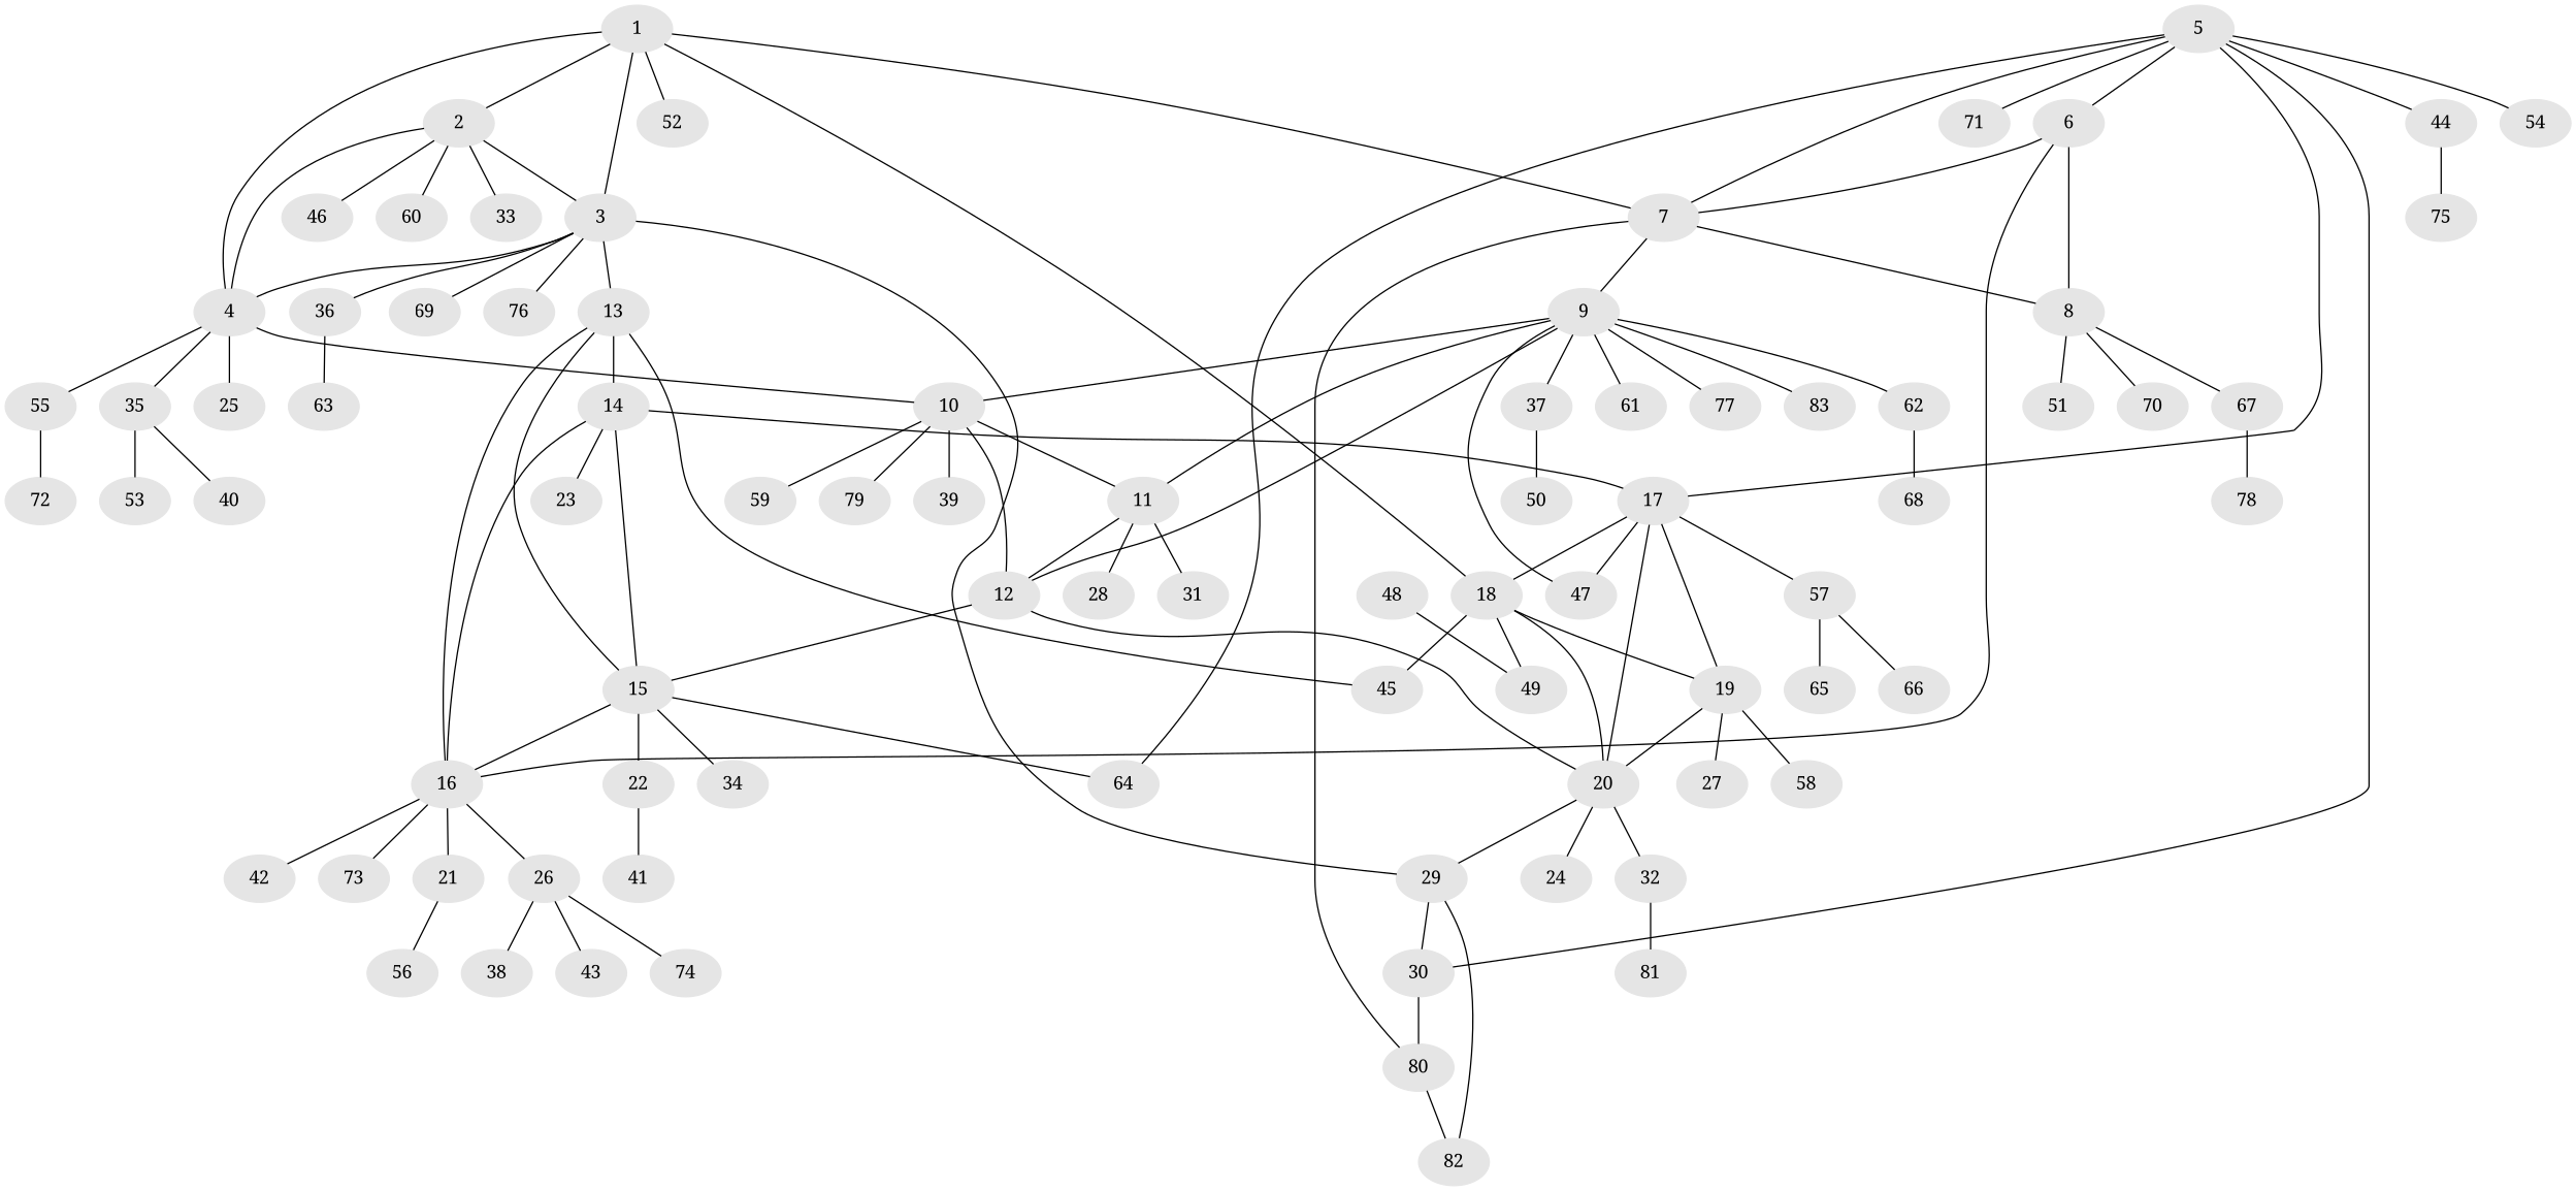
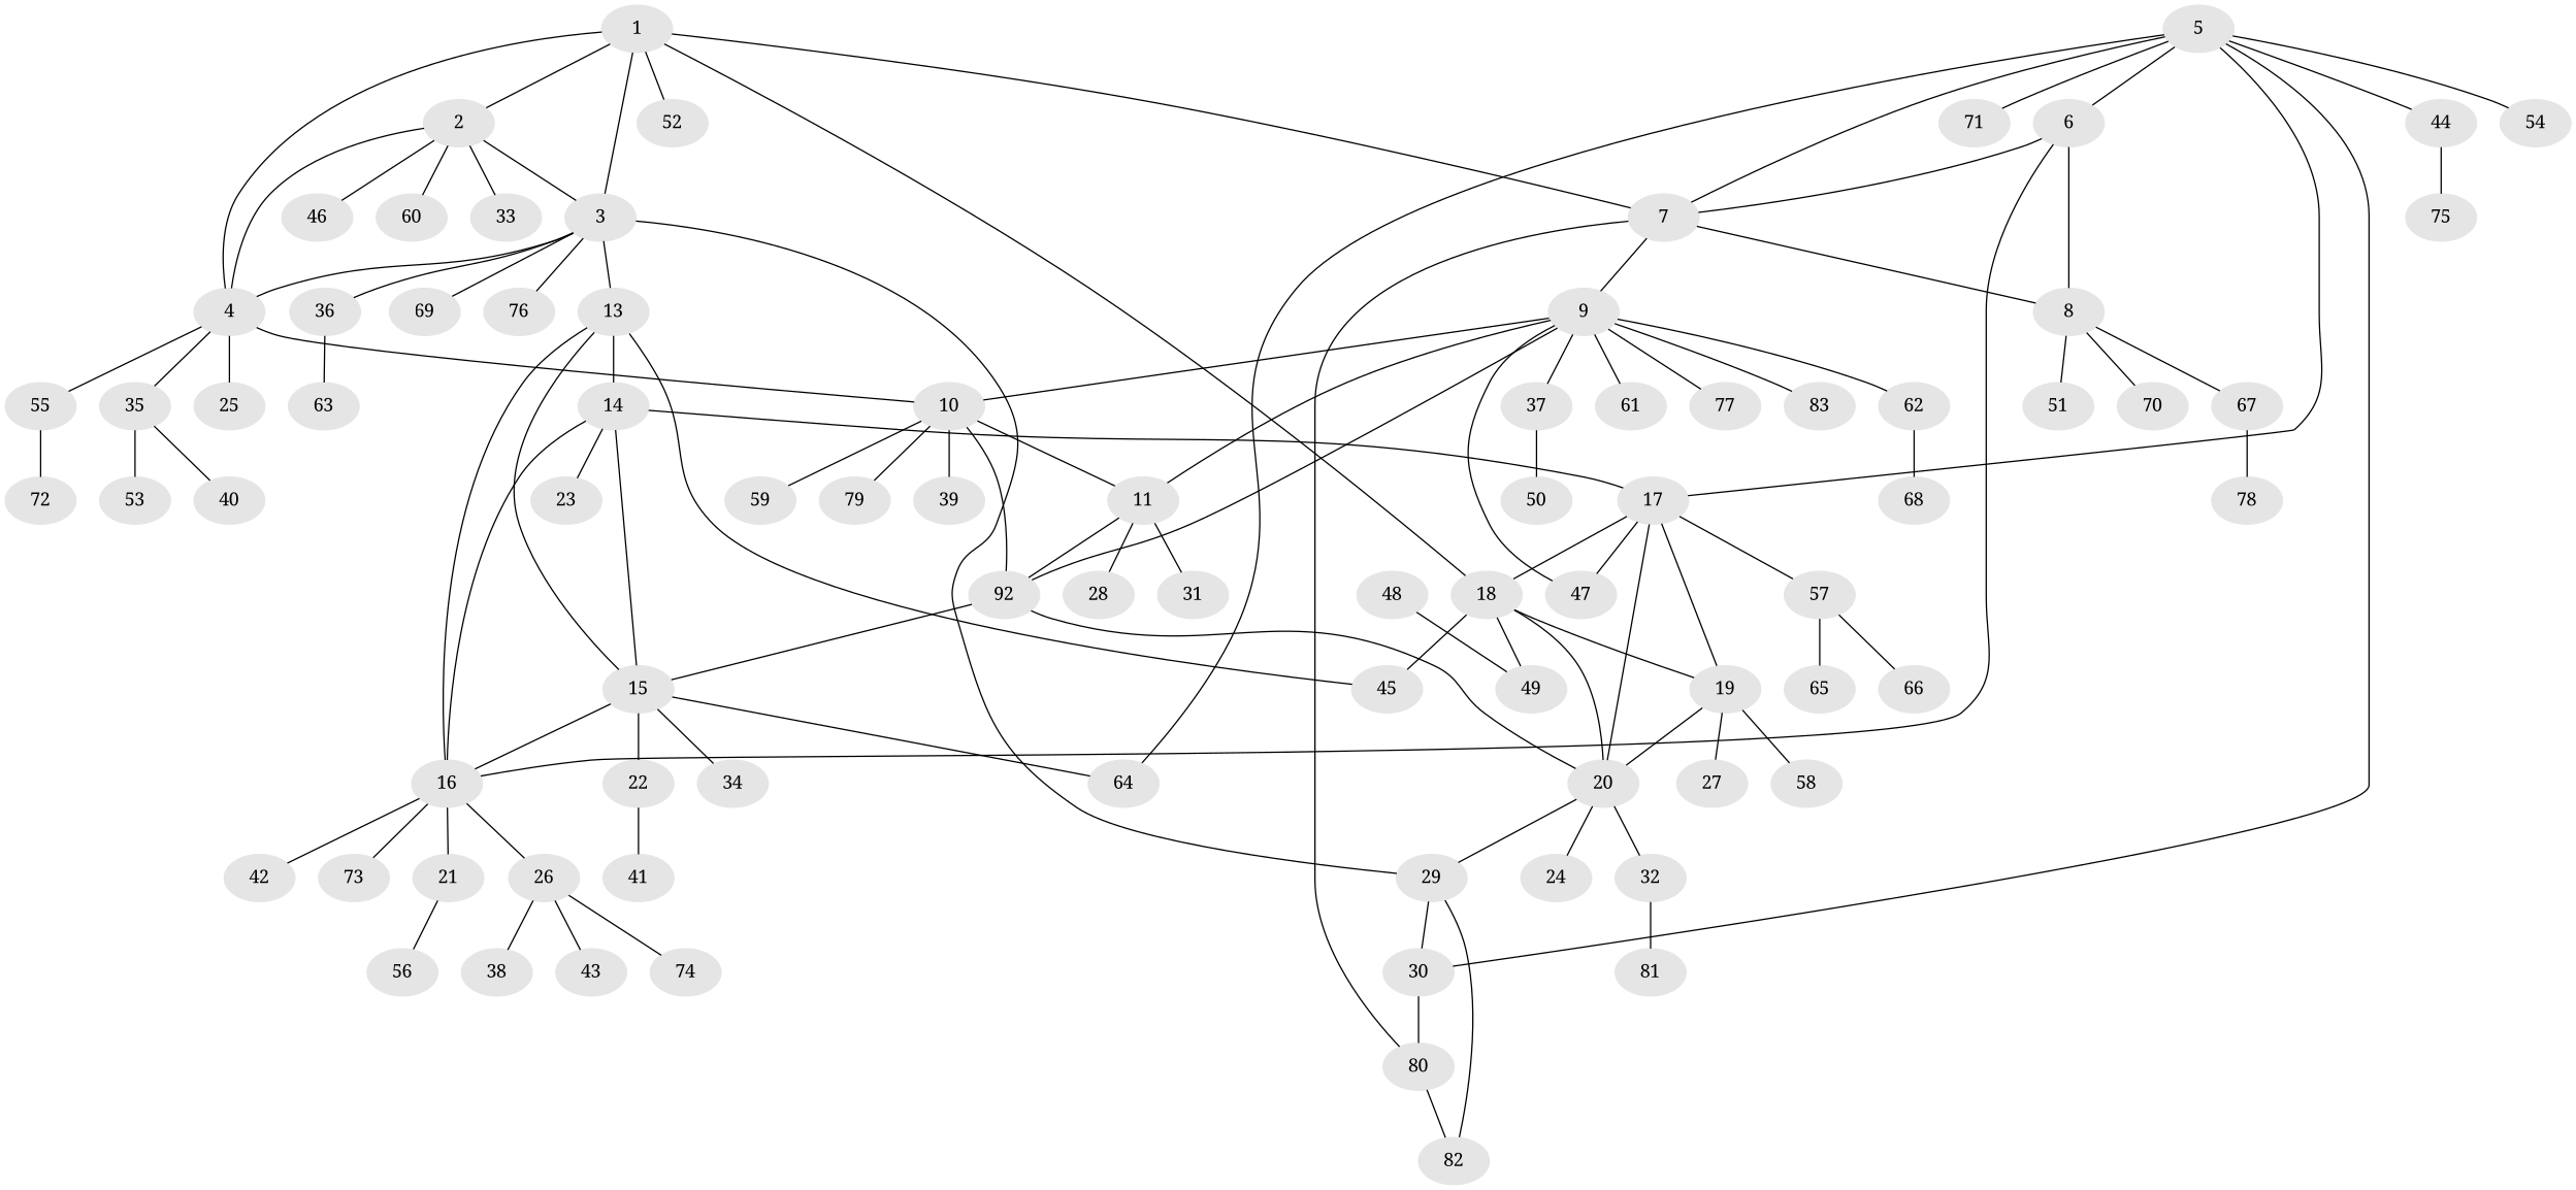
  graph {
    fontname="Noto Serif"
    node [color=gray90 fontname="Noto Serif" style=filled]
    edge [fontname="Noto Serif"]
    1
    2
    3
    4
    7
    18
    52
    33
    46
    60
    13
    29
    36
    69
    76
    10
    25
    35
    55
    8
    9
    80
    20
    45
    19
    49
    16
    15
    14
    30
    82
    63
    11
-   12
+   12 [label=92]
    39
    59
    79
    40
    53
    72
    5
    6
    17
    44
    54
    64
    71
    51
    67
    70
    47
    57
    75
    21
    26
    42
    73
    37
    61
    62
    77
    83
    78
    28
    31
    50
    68
    22
    34
    24
    32
    23
    41
    56
    38
    43
    74
    27
    58
    65
    66
    48
    81
    1 -- 2
    1 -- 3
    1 -- 4
    1 -- 7
    1 -- 18
    1 -- 52
    2 -- 3
    2 -- 4
    2 -- 33
    2 -- 46
    2 -- 60
    3 -- 4
    3 -- 13
    3 -- 29
    3 -- 36
    3 -- 69
    3 -- 76
    4 -- 10
    4 -- 25
    4 -- 35
    4 -- 55
    7 -- 8
    7 -- 9
    7 -- 80
    18 -- 20
    18 -- 45
    18 -- 19
    18 -- 49
    13 -- 45
    13 -- 16
    13 -- 15
    13 -- 14
    29 -- 30
    29 -- 82
    36 -- 63
    10 -- 11
    10 -- 12
    10 -- 39
    10 -- 59
    10 -- 79
    35 -- 40
    35 -- 53
    55 -- 72
    8 -- 51
    8 -- 67
    8 -- 70
    9 -- 10
    9 -- 11
    9 -- 12
    9 -- 47
    9 -- 37
    9 -- 61
    9 -- 62
    9 -- 77
    9 -- 83
    80 -- 82
    20 -- 29
    20 -- 24
    20 -- 32
    19 -- 20
    19 -- 27
    19 -- 58
    16 -- 21
    16 -- 26
    16 -- 42
    16 -- 73
    15 -- 16
    15 -- 64
    15 -- 22
    15 -- 34
    14 -- 16
    14 -- 15
    14 -- 17
    14 -- 23
    30 -- 80
    11 -- 12
    11 -- 28
    11 -- 31
    12 -- 20
    12 -- 15
    5 -- 7
    5 -- 30
    5 -- 6
    5 -- 17
    5 -- 44
    5 -- 54
    5 -- 64
    5 -- 71
    6 -- 7
    6 -- 8
    6 -- 16
    17 -- 18
    17 -- 20
    17 -- 19
    17 -- 47
    17 -- 57
    44 -- 75
    67 -- 78
    57 -- 65
    57 -- 66
    21 -- 56
    26 -- 38
    26 -- 43
    26 -- 74
    37 -- 50
    62 -- 68
    22 -- 41
    32 -- 81
    48 -- 49
  }
